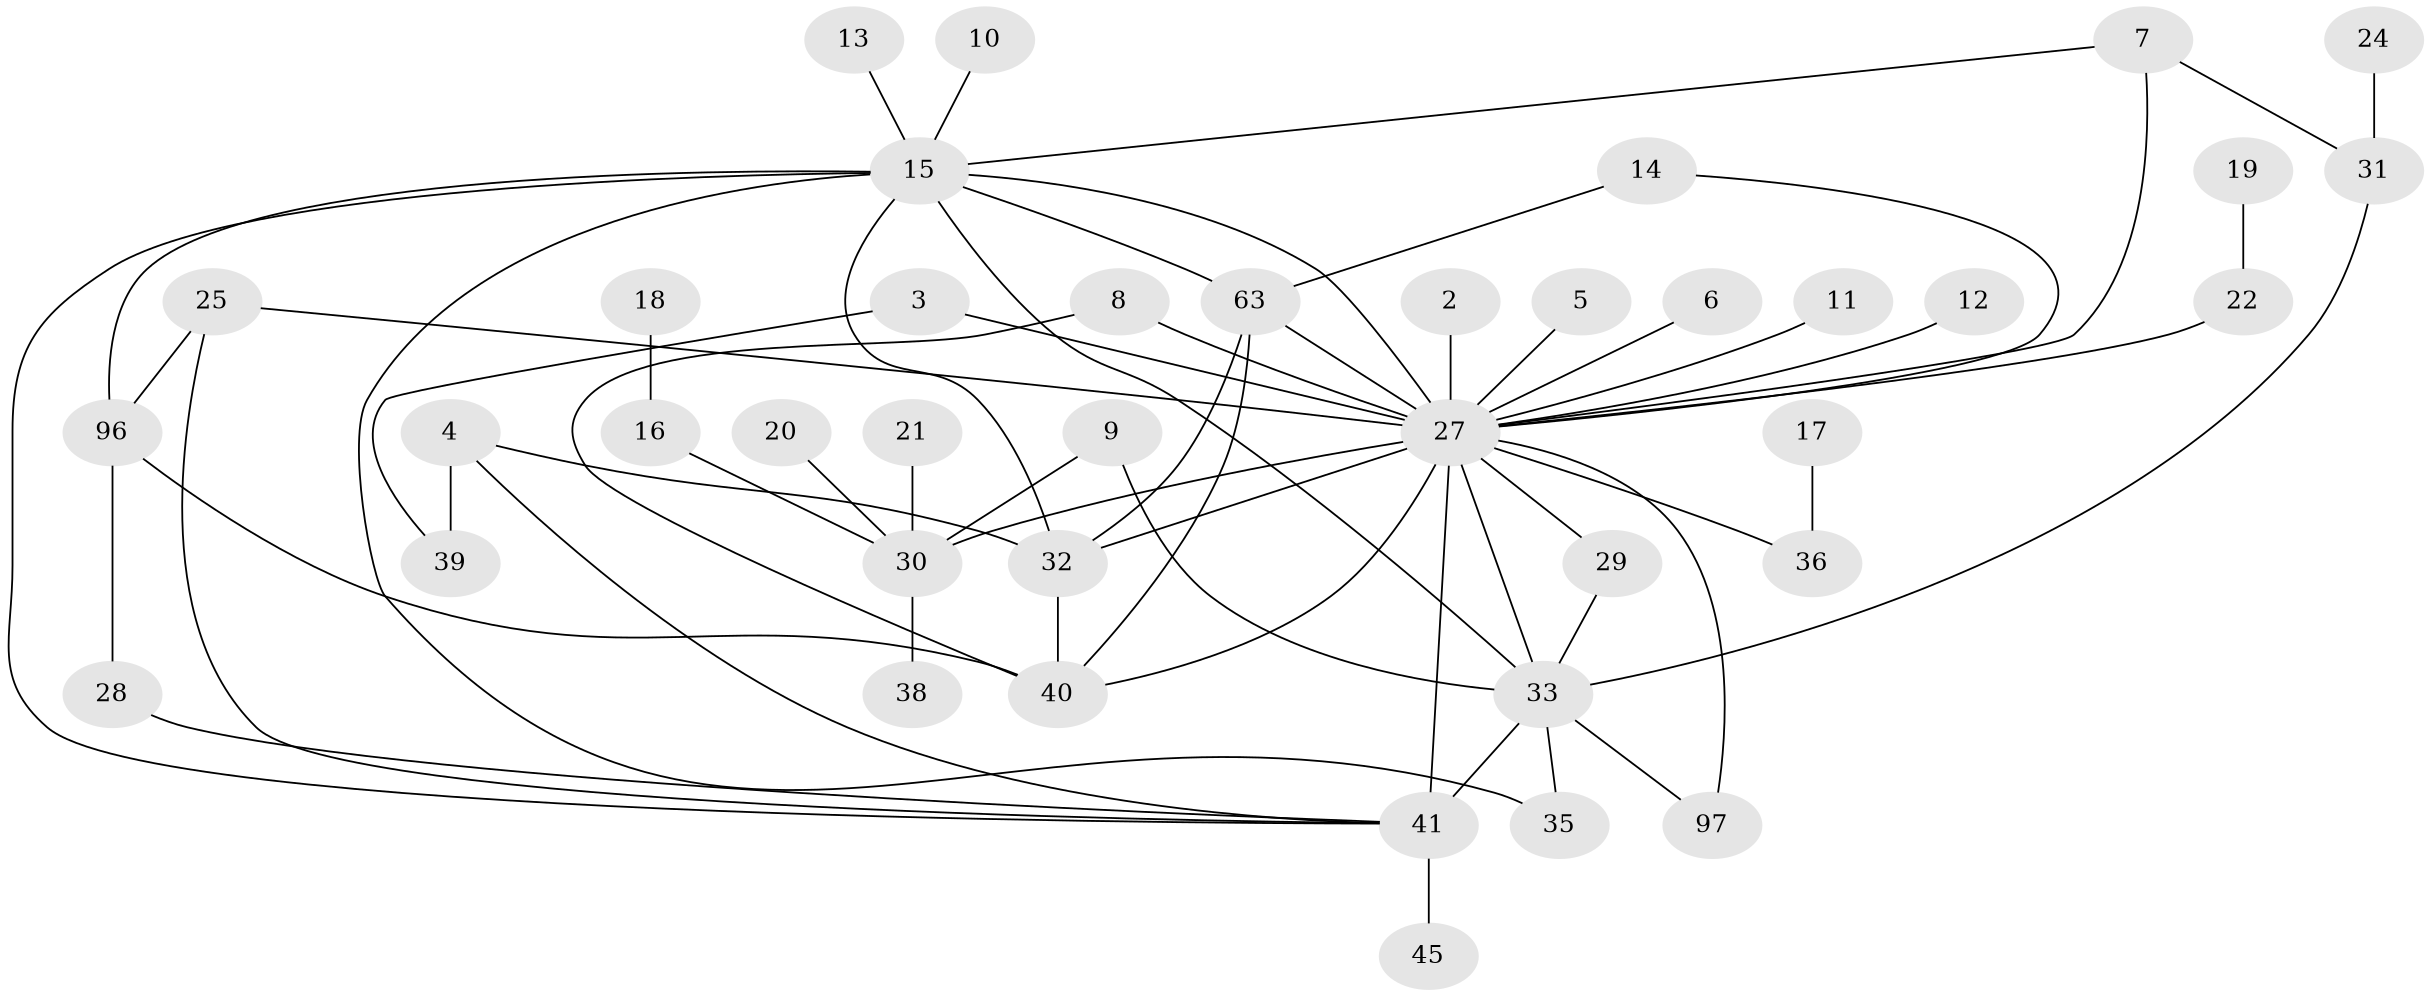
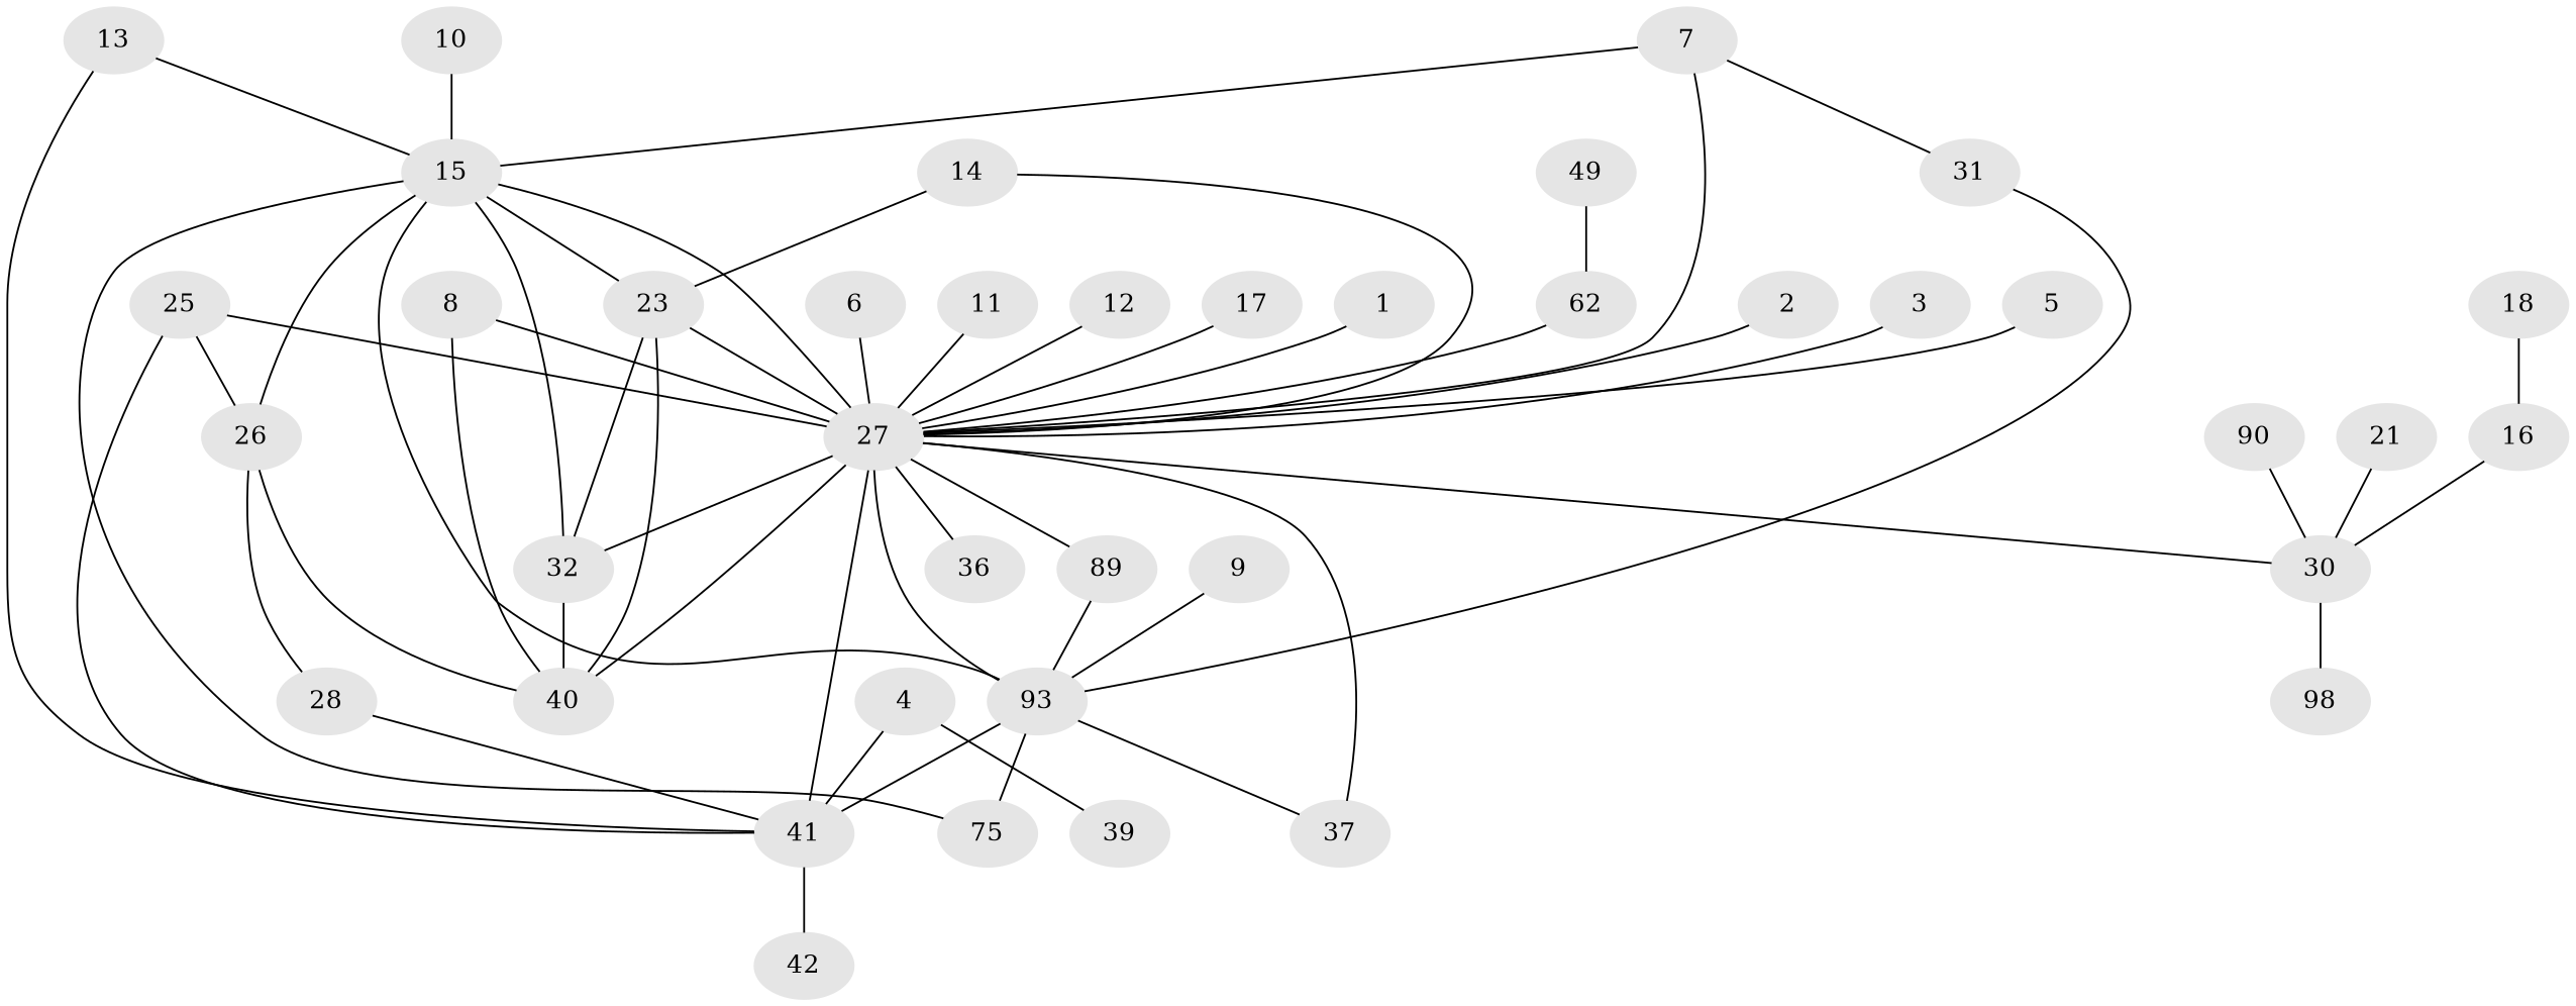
  graph {
    node [color=gray90 style=filled]
    edge [weight=1.0]
+   1
    27
    32
    41
    40
    30
-   33
-   29
+   33 [label=93]
+   29 [label=89]
    36
-   37 [label=97]
+   37
    2
    3
    39
    4
-   42 [label=45]
+   42
    5
    6
    7
    15
    31
-   23 [label=63]
-   26 [label=96]
-   35
+   23
+   26
+   35 [label=75]
    8
    9
-   38
+   38 [label=98]
    10
    11
    12
    13
    14
    28
    16
    17
    18
-   19
-   22
-   20
+   19 [label=49]
+   22 [label=62]
+   20 [label=90]
    21
-   24
    25
+   1 -- 27
    27 -- 32
    27 -- 41 [weight=4.0]
    27 -- 40
    27 -- 30
    27 -- 33 [weight=2.0]
    27 -- 29
    27 -- 36
    27 -- 37 [weight=2.0]
    32 -- 40
    41 -- 42
    30 -- 38
    33 -- 41 [weight=3.0]
    33 -- 37
    33 -- 35 [weight=2.0]
    29 -- 33
    2 -- 27
    3 -- 27
-   3 -- 39
-   4 -- 32
    4 -- 41
    4 -- 39
    5 -- 27
    6 -- 27
    7 -- 27
    7 -- 15
    7 -- 31
    15 -- 27
    15 -- 32
-   15 -- 41
+   13 -- 41
    15 -- 33
    15 -- 23
    15 -- 26
    15 -- 35
    31 -- 33
    23 -- 27 [weight=2.0]
    23 -- 32
    23 -- 40
    26 -- 40
    26 -- 28
    8 -- 27
    8 -- 40
-   9 -- 30
    9 -- 33
    10 -- 15
    11 -- 27
    12 -- 27
    13 -- 15
    14 -- 27
    14 -- 23
    28 -- 41
    16 -- 30
-   17 -- 36
+   17 -- 27
    18 -- 16
    19 -- 22
    22 -- 27
    20 -- 30
    21 -- 30
-   24 -- 31
    25 -- 27 [weight=4.0]
    25 -- 41
    25 -- 26
  }
